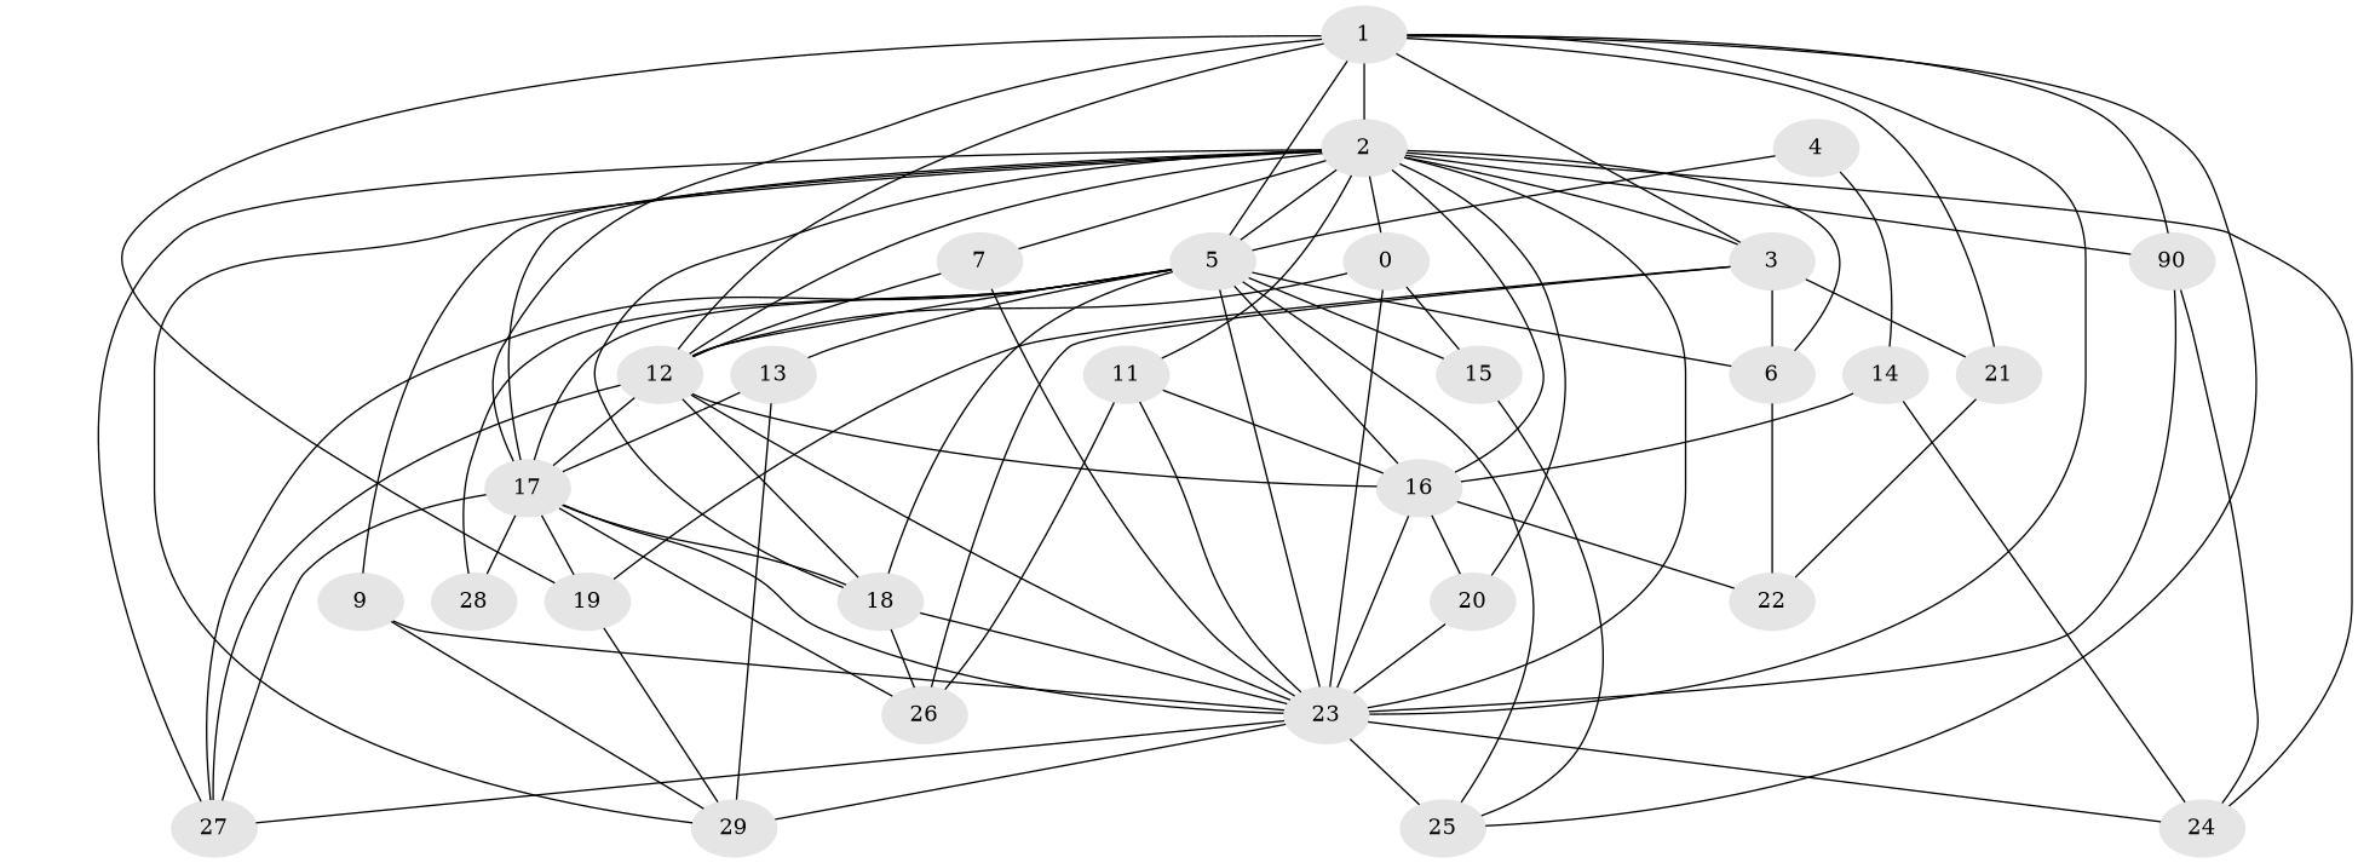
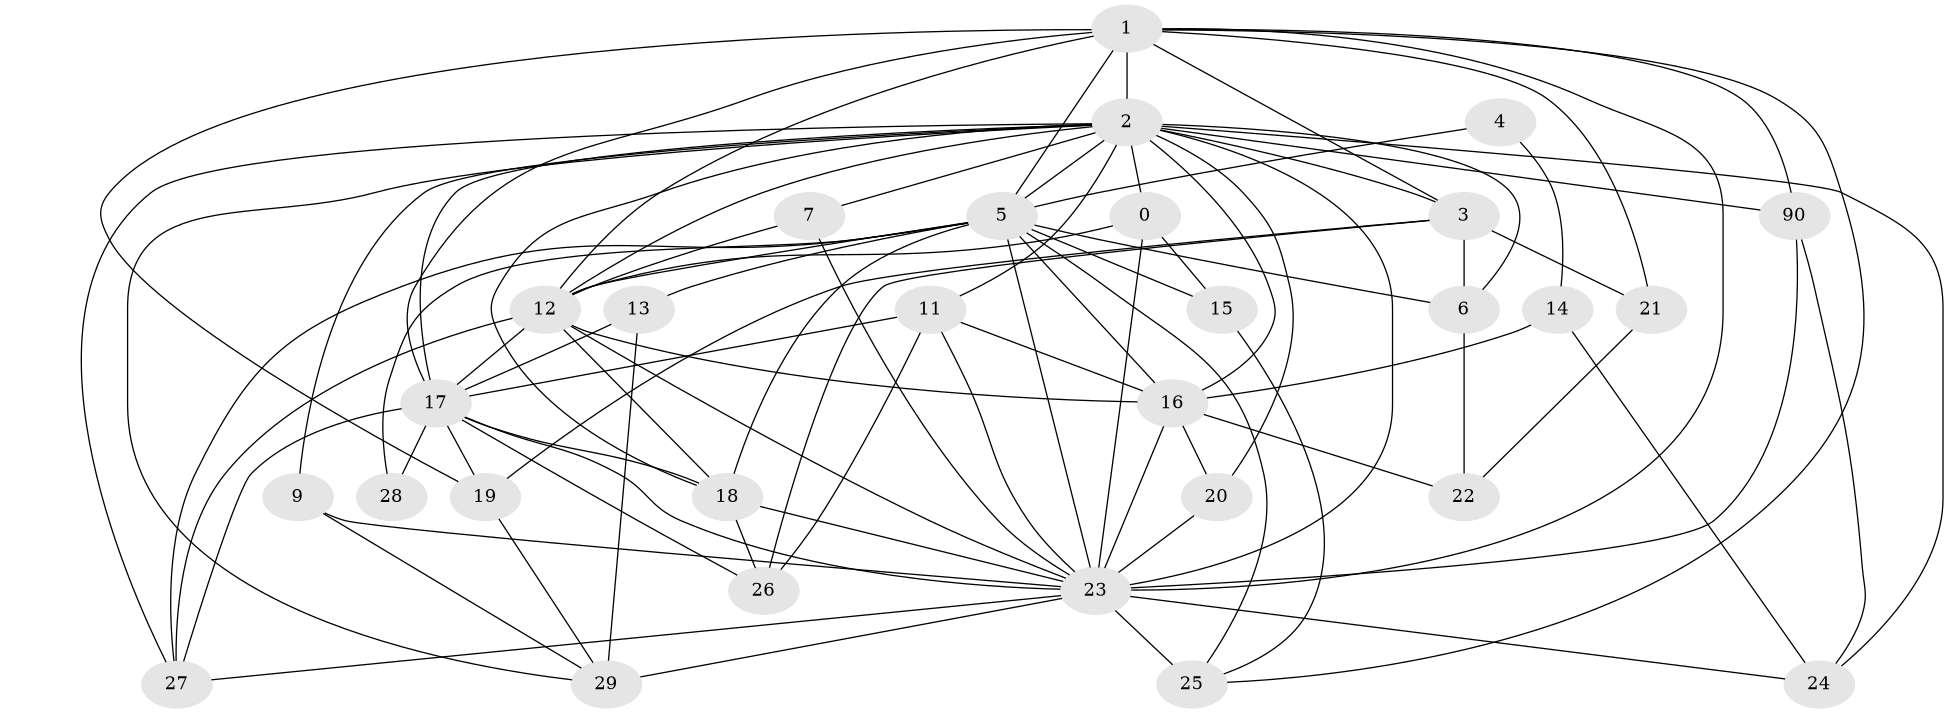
  graph {
    node [color=gray90 style=filled]
    edge [weight=1.0]
    1
    2
    3
    5
    n5 [label=90]
    12
    17
    19
    21
    23
    25
    6
    7
    n14 [label=0]
    9
    11
    16
    18
    20
    24
    27
    29
    26
    13
    15
    28
    22
    4
    14
    1 -- 2 [weight=4.0]
    1 -- 3
    1 -- 5 [weight=4.0]
    1 -- n5
    1 -- 12 [weight=4.0]
    1 -- 17 [weight=3.0]
    1 -- 19
    1 -- 21 [weight=3.0]
    1 -- 23 [weight=4.0]
    1 -- 25
    2 -- 3 [weight=3.0]
    2 -- 5 [weight=4.0]
    2 -- n5 [weight=2.0]
    2 -- 12 [weight=2.0]
    2 -- 17 [weight=4.0]
    2 -- 23 [weight=6.0]
    2 -- 6 [weight=3.0]
    2 -- 7 [weight=2.0]
    2 -- n14
    2 -- 9
    2 -- 11
    2 -- 16
    2 -- 18
    2 -- 20
    2 -- 24 [weight=2.0]
    2 -- 27
    2 -- 29
    3 -- 19
    3 -- 21
    3 -- 6
    3 -- 26
    5 -- 12 [weight=2.0]
-   5 -- 17 [weight=4.0]
+   11 -- 17 [weight=4.0]
    5 -- 23 [weight=4.0]
    5 -- 25
    5 -- 6
    5 -- 16
    5 -- 18
    5 -- 27
    5 -- 13
    5 -- 15
    5 -- 28
    n5 -- 23
    n5 -- 24
    12 -- 17 [weight=2.0]
    12 -- 23 [weight=3.0]
    12 -- 16
    12 -- 18
    12 -- 27
    17 -- 19
    17 -- 23 [weight=2.0]
    17 -- 18
    17 -- 27
    17 -- 26
    17 -- 28
    19 -- 29
    21 -- 22
    23 -- 25 [weight=3.0]
    23 -- 24 [weight=2.0]
    23 -- 27
    23 -- 29 [weight=3.0]
    6 -- 22
    7 -- 12
    7 -- 23 [weight=2.0]
    n14 -- 12 [weight=2.0]
    n14 -- 23
    n14 -- 15
    9 -- 23
    9 -- 29
    11 -- 23
    11 -- 16
    11 -- 26
    16 -- 23
    16 -- 20
    16 -- 22
    18 -- 23
    18 -- 26
    20 -- 23
    13 -- 17 [weight=2.0]
    13 -- 29
    15 -- 25
    4 -- 5
    4 -- 14
    14 -- 16 [weight=2.0]
    14 -- 24
  }
